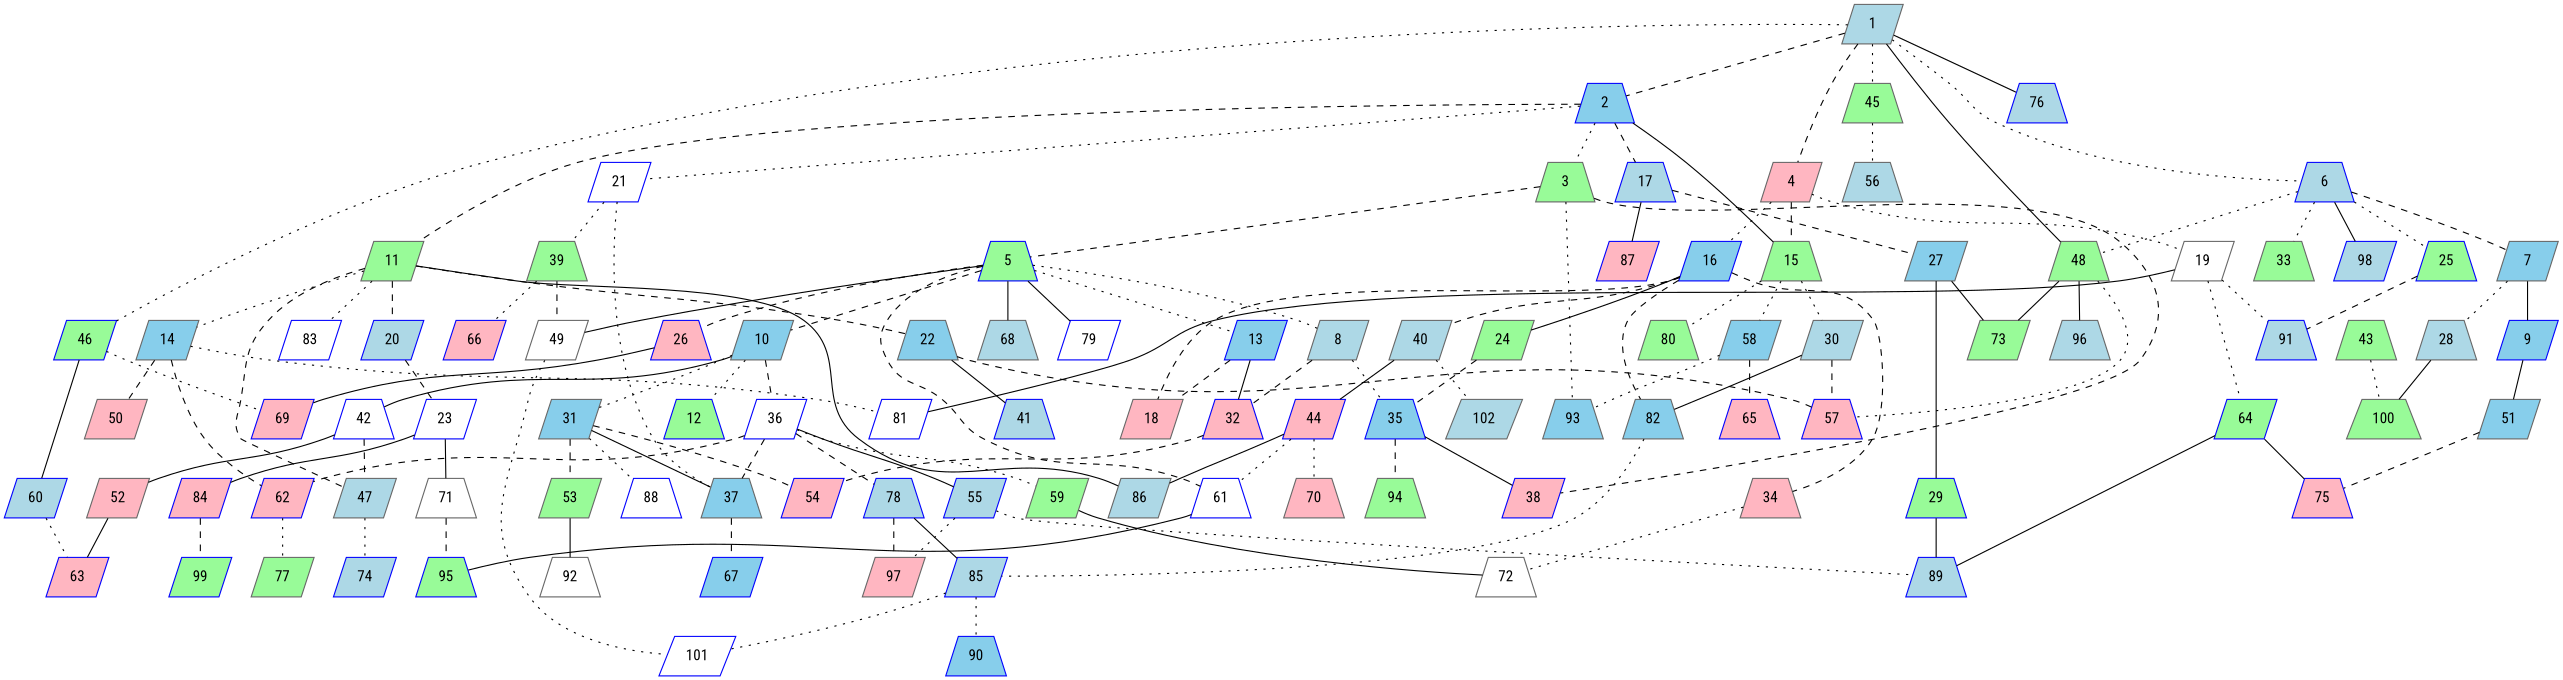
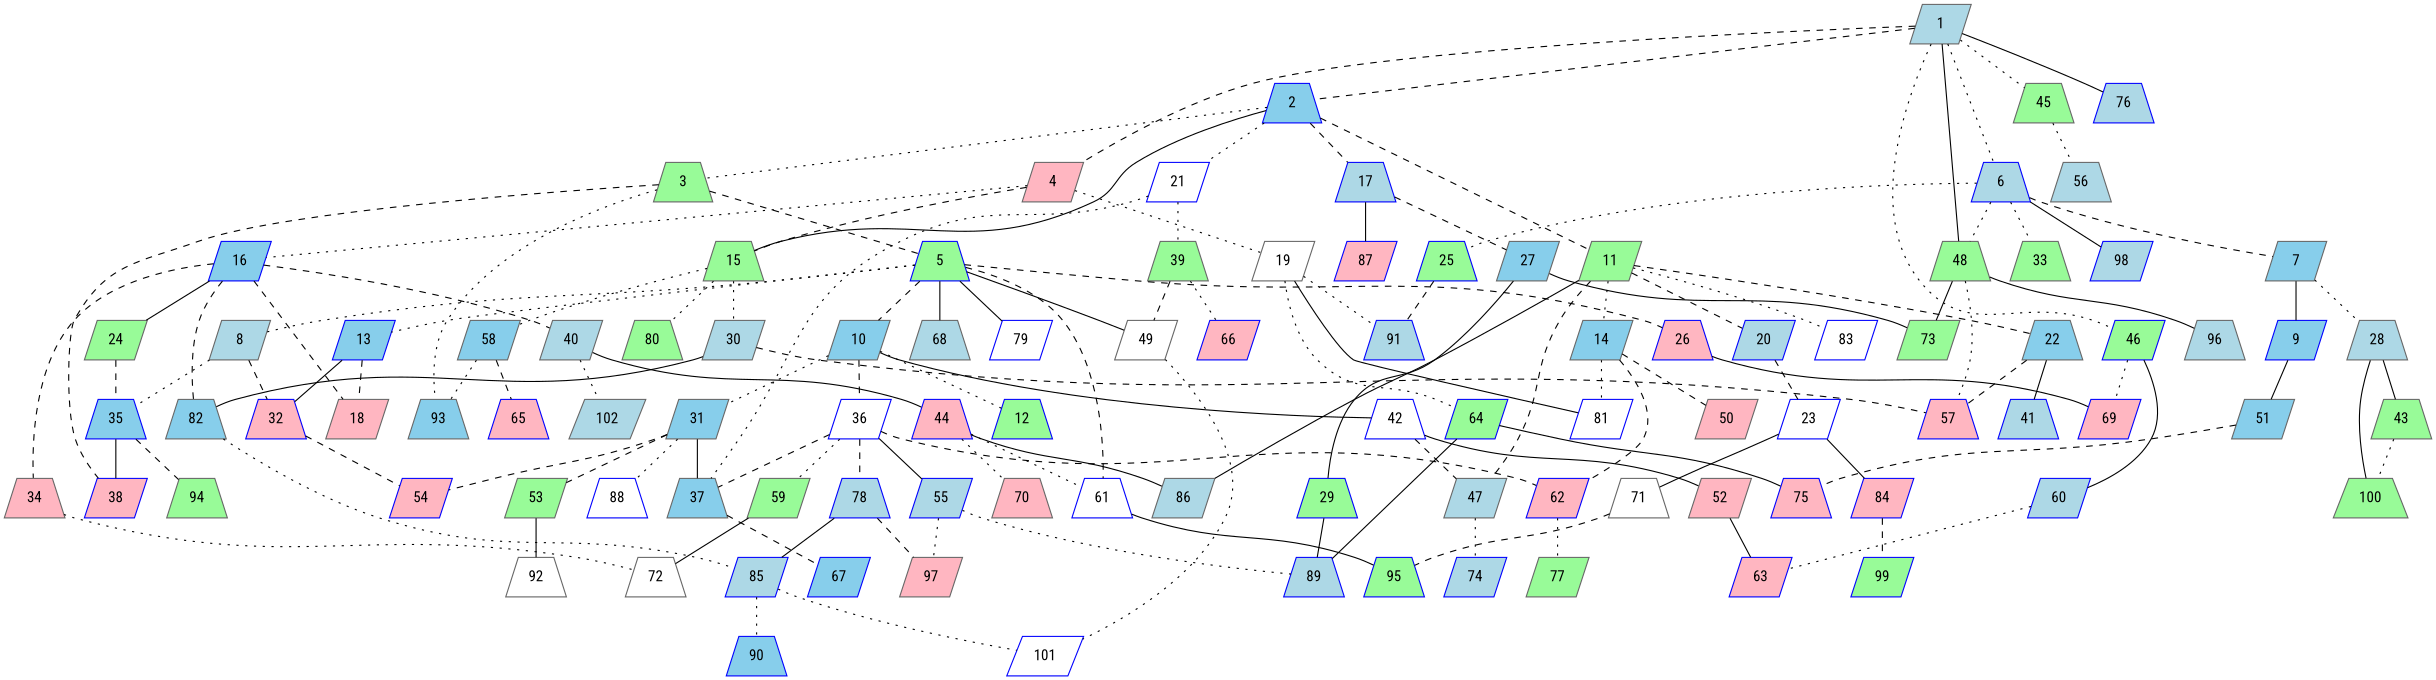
  graph {
    fontname="Roboto Condensed"
    node [color=blue fillcolor=lightblue fontname="Roboto Condensed" shape=parallelogram style=filled]
    edge [fontname="Roboto Condensed" style=dotted]
    1 [color=gray40]
    2 [fillcolor=skyblue shape=trapezium]
    4 [color=gray40 fillcolor=lightpink]
    6 [shape=trapezium]
    45 [color=gray40 fillcolor=palegreen shape=trapezium]
    46 [fillcolor=palegreen]
    48 [color=gray40 fillcolor=palegreen shape=trapezium]
    76 [shape=trapezium]
    3 [color=gray40 fillcolor=palegreen shape=trapezium]
    11 [color=gray40 fillcolor=palegreen]
    15 [color=gray40 fillcolor=palegreen shape=trapezium]
    17 [shape=trapezium]
    21 [fillcolor=white]
    16 [fillcolor=skyblue]
    19 [color=gray40 fillcolor=white]
    7 [color=gray40 fillcolor=skyblue]
    25 [fillcolor=palegreen shape=trapezium]
    33 [color=gray40 fillcolor=palegreen shape=trapezium]
    98
    56 [color=gray40 shape=trapezium]
    69 [fillcolor=lightpink]
    60
    57 [fillcolor=lightpink shape=trapezium]
    73 [color=gray40 fillcolor=palegreen]
    96 [color=gray40 shape=trapezium]
    5 [fillcolor=palegreen shape=trapezium]
    38 [fillcolor=lightpink]
    93 [color=gray40 fillcolor=skyblue shape=trapezium]
    14 [color=gray40 fillcolor=skyblue]
    20
    22 [color=gray40 fillcolor=skyblue shape=trapezium]
    47 [color=gray40]
    83 [fillcolor=white]
    86 [color=gray40]
    30 [color=gray40]
    58 [color=gray40 fillcolor=skyblue]
    80 [color=gray40 fillcolor=palegreen shape=trapezium]
    27 [color=gray40 fillcolor=skyblue]
    87 [fillcolor=lightpink]
    37 [color=gray40 fillcolor=skyblue shape=trapezium]
    39 [color=gray40 fillcolor=palegreen shape=trapezium]
    8 [color=gray40]
    10 [color=gray40 fillcolor=skyblue]
    13 [fillcolor=skyblue]
    26 [fillcolor=lightpink shape=trapezium]
    49 [color=gray40 fillcolor=white]
    61 [fillcolor=white shape=trapezium]
    68 [color=gray40 shape=trapezium]
    79 [fillcolor=white]
    18 [color=gray40 fillcolor=lightpink]
    24 [color=gray40 fillcolor=palegreen]
    34 [color=gray40 fillcolor=lightpink shape=trapezium]
    40 [color=gray40]
    82 [color=gray40 fillcolor=skyblue shape=trapezium]
    81 [fillcolor=white]
    64 [fillcolor=palegreen]
    91 [shape=trapezium]
    32 [fillcolor=lightpink shape=trapezium]
    35 [fillcolor=skyblue shape=trapezium]
    12 [fillcolor=palegreen shape=trapezium]
    31 [color=gray40 fillcolor=skyblue]
    36 [fillcolor=white]
    42 [fillcolor=white shape=trapezium]
    101 [fillcolor=white]
    95 [fillcolor=palegreen shape=trapezium]
    9 [fillcolor=skyblue]
    28 [color=gray40 shape=trapezium]
    51 [color=gray40 fillcolor=skyblue]
    43 [color=gray40 fillcolor=palegreen shape=trapezium]
    100 [color=gray40 fillcolor=palegreen shape=trapezium]
    54 [fillcolor=lightpink]
    94 [color=gray40 fillcolor=palegreen shape=trapezium]
    75 [fillcolor=lightpink shape=trapezium]
    53 [color=gray40 fillcolor=palegreen]
    88 [fillcolor=white shape=trapezium]
    62 [fillcolor=lightpink]
    55
    59 [color=gray40 fillcolor=palegreen]
    78 [shape=trapezium]
    52 [color=gray40 fillcolor=lightpink]
    50 [color=gray40 fillcolor=lightpink]
    23 [fillcolor=white]
    41 [shape=trapezium]
    74
    77 [color=gray40 fillcolor=palegreen]
    65 [fillcolor=lightpink shape=trapezium]
    72 [color=gray40 fillcolor=white shape=trapezium]
-   44 [fillcolor=lightpink]
+   44 [fillcolor=lightpink shape=trapezium]
    102 [color=gray40]
    85
    29 [fillcolor=palegreen shape=trapezium]
    89 [shape=trapezium]
    71 [color=gray40 fillcolor=white shape=trapezium]
    84 [fillcolor=lightpink]
    67 [fillcolor=skyblue]
    66 [fillcolor=lightpink]
    99 [fillcolor=palegreen]
    92 [color=gray40 fillcolor=white shape=trapezium]
    97 [color=gray40 fillcolor=lightpink]
    70 [color=gray40 fillcolor=lightpink shape=trapezium]
    63 [fillcolor=lightpink]
    90 [fillcolor=skyblue shape=trapezium]
    1 -- 2 [style=dashed]
    1 -- 4 [style=dashed]
    1 -- 6
    1 -- 45
    1 -- 46
    1 -- 48 [style=solid]
    1 -- 76 [style=solid]
    2 -- 3
    2 -- 11 [style=dashed]
    2 -- 15 [style=solid]
    2 -- 17 [style=dashed]
    2 -- 21
    4 -- 15 [style=dashed]
    4 -- 16
    4 -- 19
    6 -- 48
    6 -- 7 [style=dashed]
    6 -- 25
    6 -- 33
    6 -- 98 [style=solid]
    45 -- 56
    46 -- 69
    46 -- 60 [style=solid]
    48 -- 57
    48 -- 73 [style=solid]
    48 -- 96 [style=solid]
    3 -- 5 [style=dashed]
    3 -- 38 [style=dashed]
    3 -- 93
    11 -- 14
    11 -- 20 [style=dashed]
    11 -- 22 [style=dashed]
    11 -- 47 [style=dashed]
    11 -- 83
    11 -- 86 [style=solid]
    15 -- 30
    15 -- 58
    15 -- 80
    17 -- 27 [style=dashed]
    17 -- 87 [style=solid]
    21 -- 37
    21 -- 39
    16 -- 18 [style=dashed]
    16 -- 24 [style=solid]
    16 -- 34 [style=dashed]
    16 -- 40 [style=dashed]
    16 -- 82 [style=dashed]
    19 -- 81 [style=solid]
    19 -- 64
    19 -- 91
    7 -- 9 [style=solid]
    7 -- 28
    25 -- 91 [style=dashed]
    60 -- 63
    5 -- 8
    5 -- 10 [style=dashed]
    5 -- 13
    5 -- 26 [style=dashed]
    5 -- 49 [style=solid]
    5 -- 61 [style=dashed]
    5 -- 68 [style=solid]
    5 -- 79 [style=solid]
    14 -- 81
    14 -- 62 [style=dashed]
    14 -- 50 [style=dashed]
    20 -- 23 [style=dashed]
    22 -- 57 [style=dashed]
    22 -- 41 [style=solid]
    47 -- 74
    30 -- 57 [style=dashed]
    30 -- 82 [style=solid]
    58 -- 93
    58 -- 65 [style=dashed]
    27 -- 73 [style=solid]
    27 -- 29 [style=solid]
    37 -- 67 [style=dashed]
    39 -- 49 [style=dashed]
    39 -- 66
    8 -- 32 [style=dashed]
    8 -- 35
    10 -- 12
    10 -- 31
    10 -- 36 [style=dashed]
    10 -- 42 [style=solid]
    13 -- 18 [style=dashed]
    13 -- 32 [style=solid]
    26 -- 69 [style=solid]
    49 -- 101
    61 -- 95 [style=solid]
    24 -- 35 [style=dashed]
    34 -- 72
    40 -- 44 [style=solid]
    40 -- 102
    82 -- 85
    64 -- 75 [style=solid]
    64 -- 89 [style=solid]
    32 -- 54 [style=dashed]
    35 -- 38 [style=solid]
    35 -- 94 [style=dashed]
    31 -- 37 [style=solid]
    31 -- 54 [style=dashed]
    31 -- 53 [style=dashed]
    31 -- 88
    36 -- 37 [style=dashed]
    36 -- 62 [style=dashed]
    36 -- 55 [style=solid]
    36 -- 59
    36 -- 78 [style=dashed]
    42 -- 47 [style=dashed]
    42 -- 52 [style=solid]
    9 -- 51 [style=solid]
+   28 -- 43 [style=solid]
    28 -- 100 [style=solid]
    51 -- 75 [style=dashed]
    43 -- 100
    53 -- 92 [style=solid]
    62 -- 77
    55 -- 89
    55 -- 97
    59 -- 72 [style=solid]
    78 -- 85 [style=solid]
    78 -- 97 [style=dashed]
    52 -- 63 [style=solid]
    23 -- 71 [style=solid]
    23 -- 84 [style=solid]
    44 -- 86 [style=solid]
    44 -- 61
    44 -- 70
    85 -- 101
    85 -- 90
    29 -- 89 [style=solid]
    71 -- 95 [style=dashed]
    84 -- 99 [style=dashed]
  }
